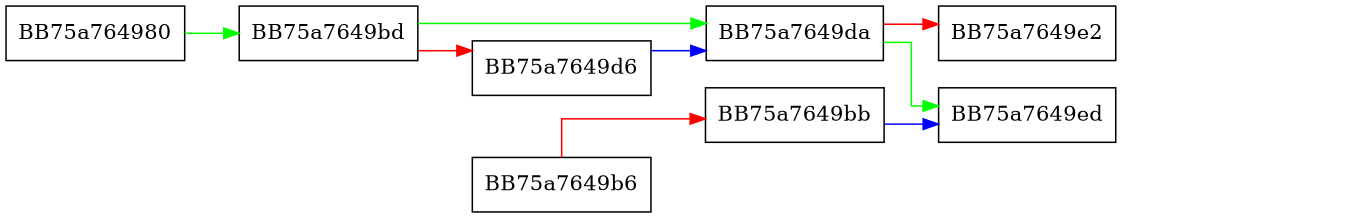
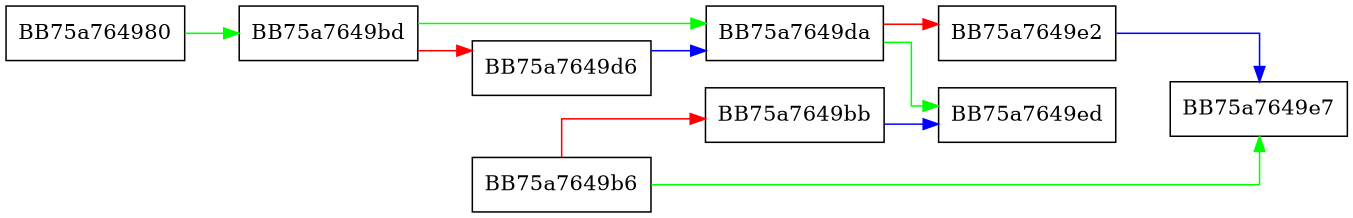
  digraph {
    rankdir=LR
    splines=ortho
    node [shape=box]
    edge [color=green]
    BB75a764980
    BB75a7649bd
    BB75a7649da
    BB75a7649d6
    BB75a7649b6
+   BB75a7649e7
    BB75a7649bb
    BB75a7649ed
    BB75a7649e2
    BB75a764980 -> BB75a7649bd
    BB75a7649bd -> BB75a7649da
    BB75a7649bd -> BB75a7649d6 [color=red]
    BB75a7649da -> BB75a7649ed
    BB75a7649da -> BB75a7649e2 [color=red]
    BB75a7649d6 -> BB75a7649da [color=blue]
+   BB75a7649b6 -> BB75a7649e7
    BB75a7649b6 -> BB75a7649bb [color=red]
    BB75a7649bb -> BB75a7649ed [color=blue]
+   BB75a7649e2 -> BB75a7649e7 [color=blue]
  }
